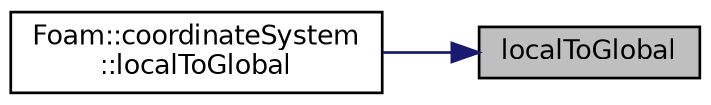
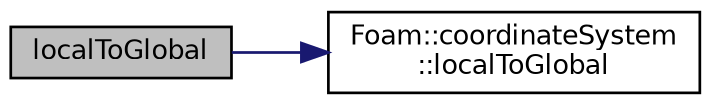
  digraph {
    rankdir=LR
    node [color=black fontname=Helvetica fontsize=10 shape=record]
    n1 [fillcolor=grey75 fontcolor=black height=0.2 label=localToGlobal style=filled width=0.4]
    n2 [height=0.2 label="Foam::coordinateSystem\l::localToGlobal" width=0.4]
-   n2 -> n1 [color=midnightblue fontname=Helvetica fontsize=10 labelfontname=Helvetica labelfontsize=10 style=solid]
+   n1 -> n2 [color=midnightblue fontname=Helvetica fontsize=10 labelfontname=Helvetica labelfontsize=10 style=solid]
  }
